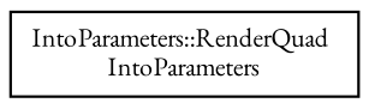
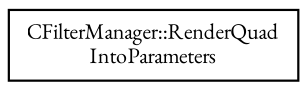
  digraph {
    rankdir=LR
    fontname="EB Garamond"
-   n1 [color=black fillcolor=white fontname="EB Garamond" fontsize=10 height=0.2 label="IntoParameters::RenderQuad\lIntoParameters" shape=record style=filled width=0.4]
+   n1 [color=black fillcolor=white fontname="EB Garamond" fontsize=10 height=0.2 label="CFilterManager::RenderQuad\lIntoParameters" shape=record style=filled width=0.4]
  }
